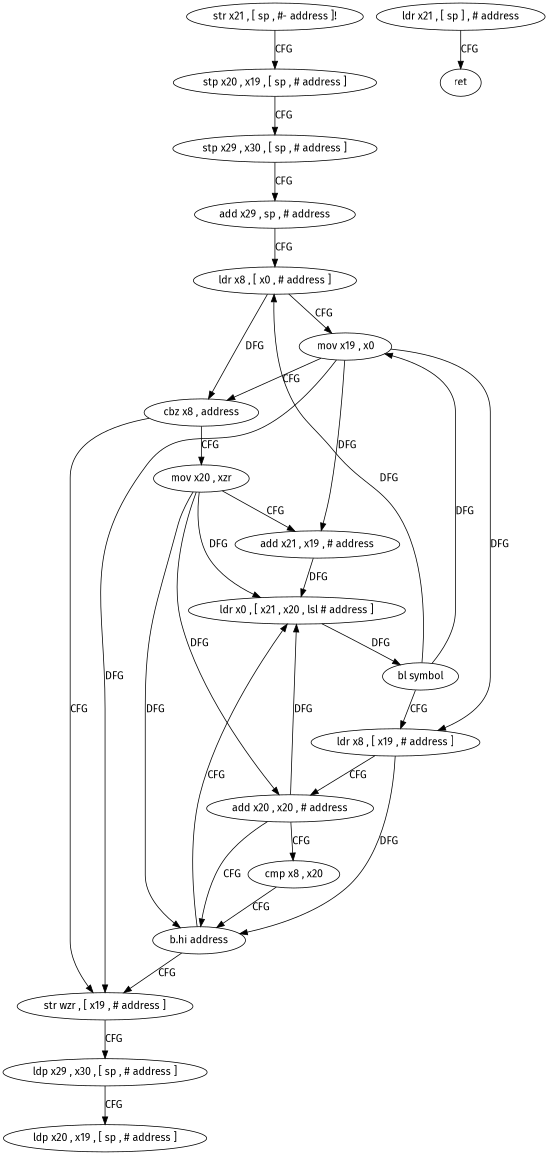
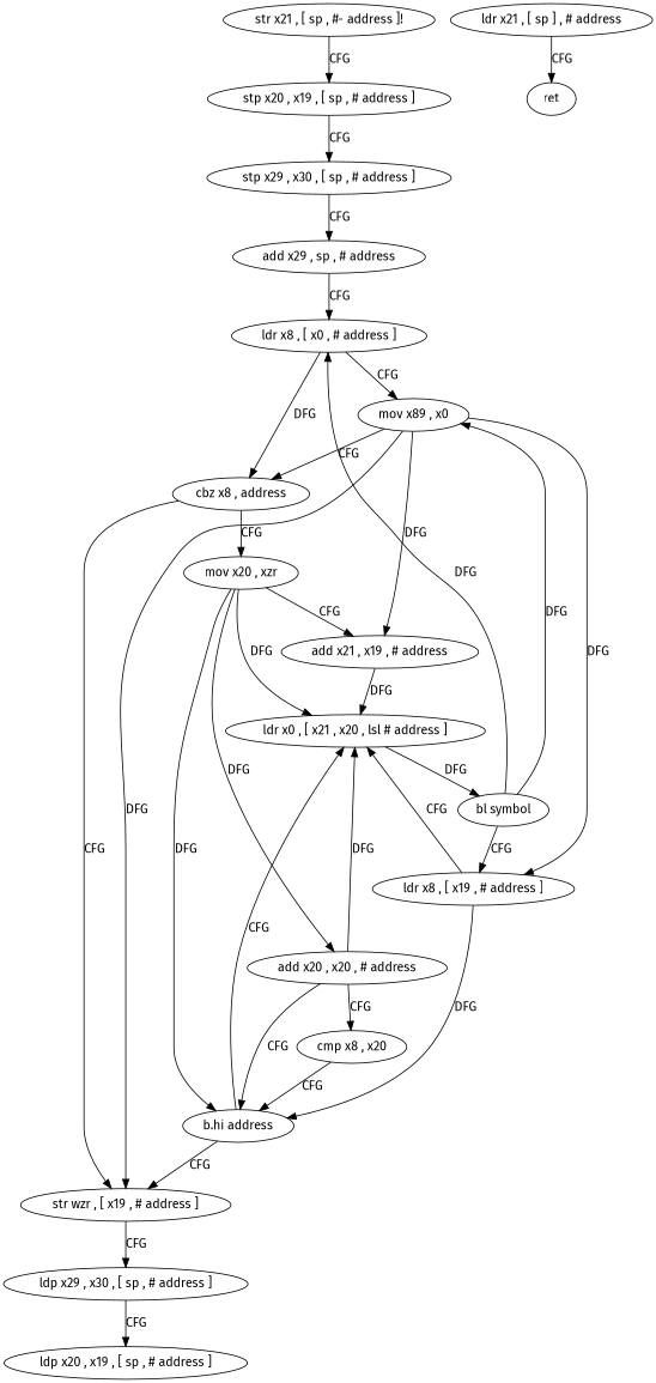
  digraph {
    fontname="Fira Sans"
    node [fontname="Fira Sans"]
    edge [fontname="Fira Sans"]
    n1 [label="str x21 , [ sp , #- address ]!"]
    n2 [label="stp x20 , x19 , [ sp , # address ]"]
    n3 [label="stp x29 , x30 , [ sp , # address ]"]
    n4 [label="add x29 , sp , # address"]
    n5 [label="ldr x8 , [ x0 , # address ]"]
-   n6 [label="mov x19 , x0"]
+   n6 [label="mov x89 , x0"]
    n7 [label="cbz x8 , address"]
    n8 [label="str wzr , [ x19 , # address ]"]
    n9 [label="add x21 , x19 , # address"]
    n10 [label="ldr x8 , [ x19 , # address ]"]
    n11 [label="mov x20 , xzr"]
    n12 [label="ldp x29 , x30 , [ sp , # address ]"]
    n13 [label="ldr x0 , [ x21 , x20 , lsl # address ]"]
    n14 [label="add x20 , x20 , # address"]
    n15 [label="b.hi address"]
    n16 [label="ldp x20 , x19 , [ sp , # address ]"]
    n17 [label="bl symbol"]
    n18 [label="cmp x8 , x20"]
    n19 [label="ldr x21 , [ sp ] , # address"]
    n20 [label=ret]
    n1 -> n2 [label=CFG]
    n2 -> n3 [label=CFG]
    n3 -> n4 [label=CFG]
    n4 -> n5 [label=CFG]
    n5 -> n6 [label=CFG]
    n5 -> n7 [label=DFG]
    n6 -> n7 [label=CFG]
    n6 -> n8 [label=DFG]
    n6 -> n9 [label=DFG]
    n6 -> n10 [label=DFG]
    n7 -> n8 [label=CFG]
    n7 -> n11 [label=CFG]
    n8 -> n12 [label=CFG]
    n9 -> n13 [label=DFG]
-   n10 -> n14 [label=CFG]
+   n10 -> n13 [label=CFG]
    n10 -> n15 [label=DFG]
    n11 -> n9 [label=CFG]
    n11 -> n13 [label=DFG]
    n11 -> n14 [label=DFG]
    n11 -> n15 [label=DFG]
    n12 -> n16 [label=CFG]
    n13 -> n17 [label=DFG]
    n14 -> n13 [label=DFG]
    n14 -> n15 [label=CFG]
    n14 -> n18 [label=CFG]
    n15 -> n8 [label=CFG]
    n15 -> n13 [label=CFG]
    n17 -> n5 [label=DFG]
    n17 -> n6 [label=DFG]
    n17 -> n10 [label=CFG]
    n18 -> n15 [label=CFG]
    n19 -> n20 [label=CFG]
  }
